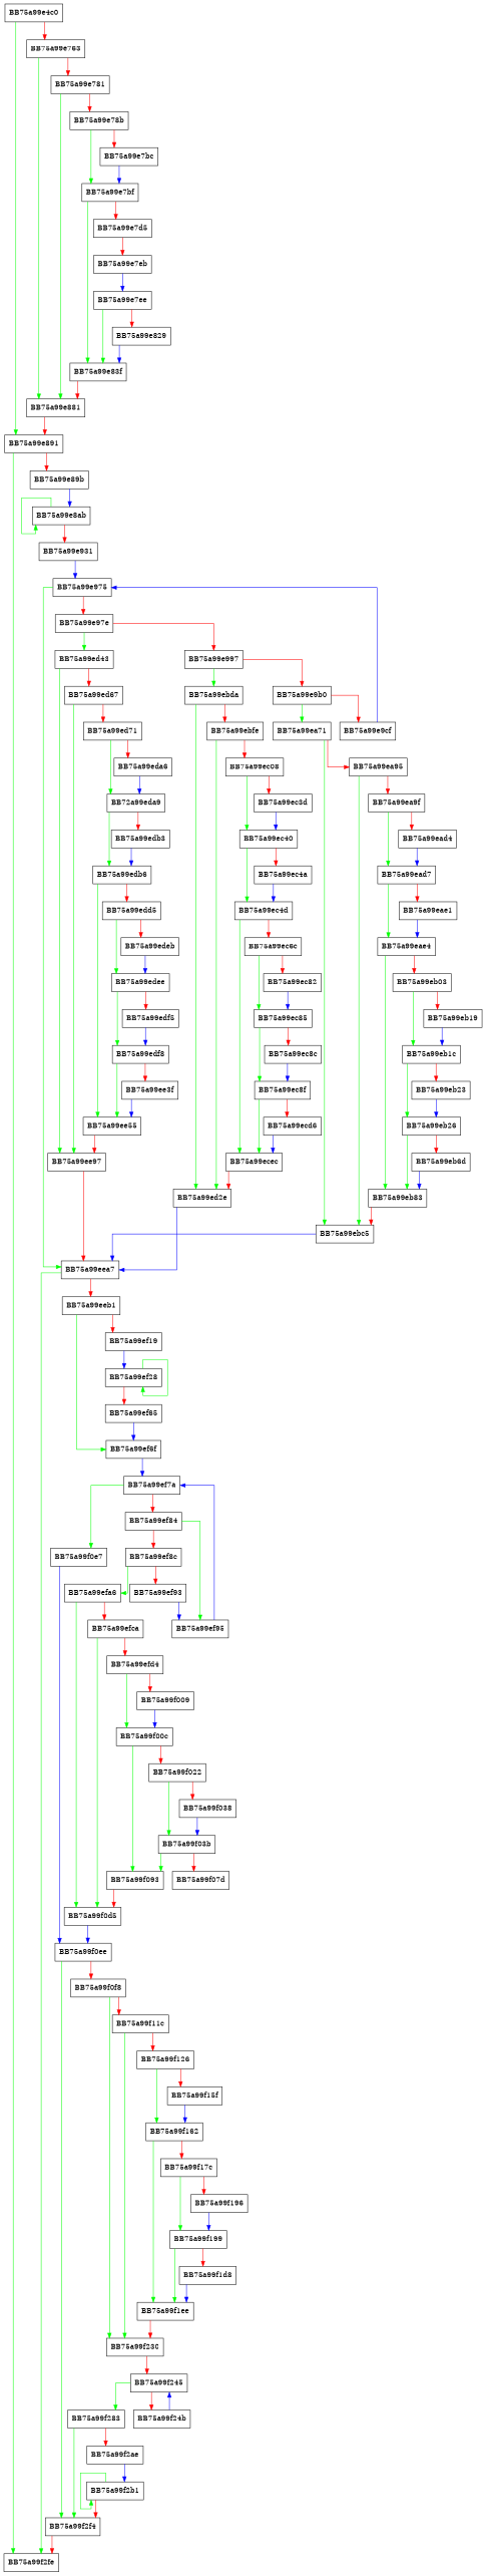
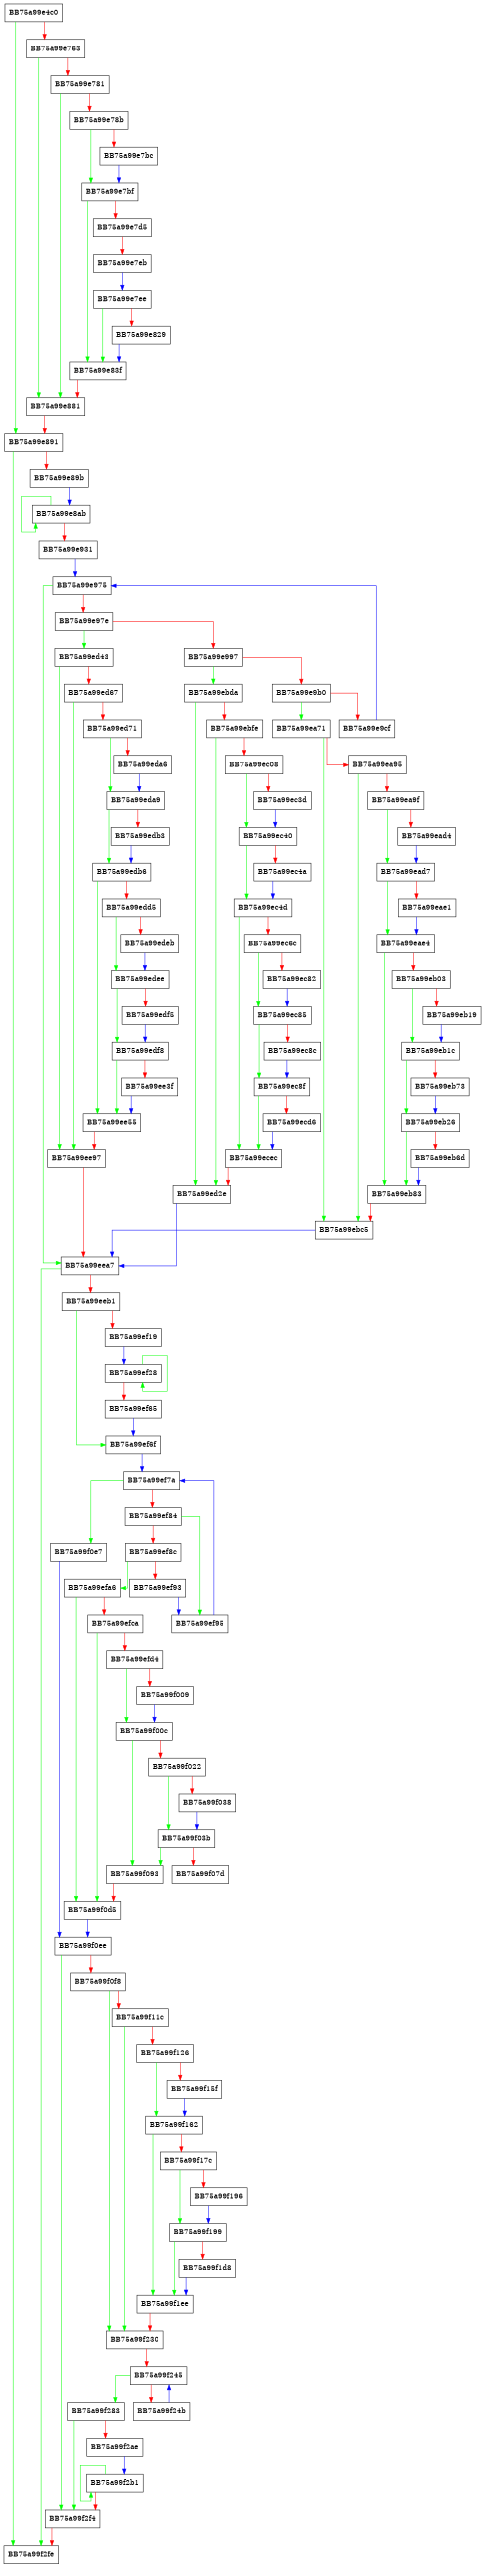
  digraph {
    splines=ortho
    node [shape=box]
    edge [color=red]
    n1 [label=BB75a99e4c0]
    BB75a99e891
    BB75a99e763
    BB75a99f2fe
    BB75a99e89b
    BB75a99e881
    BB75a99e781
    BB75a99e8ab
    BB75a99e78b
    BB75a99e7bf
    BB75a99e7bc
    BB75a99e83f
    BB75a99e7d5
    BB75a99e7eb
    BB75a99e7ee
    BB75a99e829
    BB75a99e931
    BB75a99e975
    BB75a99eea7
    BB75a99e97e
    BB75a99eeb1
    BB75a99ed43
    BB75a99e997
    BB75a99ef6f
    BB75a99ef19
    BB75a99ee97
    BB75a99ed67
    BB75a99ebda
    BB75a99e9b0
    BB75a99ed71
    BB75a99ed2e
    BB75a99ebfe
    BB75a99ea71
    BB75a99e9cf
    BB75a99ec08
    BB75a99ebc5
    BB75a99ea95
    BB75a99ea9f
    BB75a99ead7
    BB75a99ead4
    BB75a99eae4
    BB75a99eae1
    BB75a99eb83
    BB75a99eb03
    BB75a99eb1c
    BB75a99eb19
    BB75a99eb26
-   BB75a99eb23
+   BB75a99eb23 [label=BB75a99eb73]
    BB75a99eb6d
    BB75a99ec40
    BB75a99ec3d
    BB75a99ec4d
    BB75a99ec4a
    BB75a99ecec
    BB75a99ec6c
    BB75a99ec85
    BB75a99ec82
    BB75a99ec8f
    BB75a99ec8c
    BB75a99ecd6
-   BB75a99eda9 [label=BB72a99eda9]
+   BB75a99eda9
    BB75a99eda6
    BB75a99edb6
    BB75a99edb3
    BB75a99ee55
    BB75a99edd5
    BB75a99edee
    BB75a99edeb
    BB75a99edf8
    BB75a99edf5
    BB75a99ee3f
    BB75a99ef7a
    BB75a99ef28
    BB75a99f0e7
    BB75a99ef84
    BB75a99ef65
    BB75a99f0ee
    BB75a99ef95
    BB75a99ef8c
    BB75a99f2f4
    BB75a99f0f8
    BB75a99efa6
    BB75a99ef93
    BB75a99f0d5
    BB75a99efca
    BB75a99efd4
    BB75a99f00c
    BB75a99f009
    BB75a99f093
    BB75a99f022
    BB75a99f03b
    BB75a99f038
    BB75a99f07d
    BB75a99f230
    BB75a99f11c
    BB75a99f245
    BB75a99f126
    BB75a99f283
    BB75a99f24b
    BB75a99f162
    BB75a99f15f
    BB75a99f1ee
    BB75a99f17c
    BB75a99f199
    BB75a99f196
    BB75a99f1d8
    BB75a99f2ae
    BB75a99f2b1
    n1 -> BB75a99e891 [color=green]
    n1 -> BB75a99e763
    BB75a99e891 -> BB75a99f2fe [color=green]
    BB75a99e891 -> BB75a99e89b
    BB75a99e763 -> BB75a99e881 [color=green]
    BB75a99e763 -> BB75a99e781
    BB75a99e89b -> BB75a99e8ab [color=blue]
    BB75a99e881 -> BB75a99e891
    BB75a99e781 -> BB75a99e881 [color=green]
    BB75a99e781 -> BB75a99e78b
    BB75a99e8ab -> BB75a99e8ab [color=green]
    BB75a99e8ab -> BB75a99e931
    BB75a99e78b -> BB75a99e7bf [color=green]
    BB75a99e78b -> BB75a99e7bc
    BB75a99e7bf -> BB75a99e83f [color=green]
    BB75a99e7bf -> BB75a99e7d5
    BB75a99e7bc -> BB75a99e7bf [color=blue]
    BB75a99e83f -> BB75a99e881
    BB75a99e7d5 -> BB75a99e7eb
    BB75a99e7eb -> BB75a99e7ee [color=blue]
    BB75a99e7ee -> BB75a99e83f [color=green]
    BB75a99e7ee -> BB75a99e829
    BB75a99e829 -> BB75a99e83f [color=blue]
    BB75a99e931 -> BB75a99e975 [color=blue]
    BB75a99e975 -> BB75a99eea7 [color=green]
    BB75a99e975 -> BB75a99e97e
    BB75a99eea7 -> BB75a99f2fe [color=green]
    BB75a99eea7 -> BB75a99eeb1
    BB75a99e97e -> BB75a99ed43 [color=green]
    BB75a99e97e -> BB75a99e997
    BB75a99eeb1 -> BB75a99ef6f [color=green]
    BB75a99eeb1 -> BB75a99ef19
    BB75a99ed43 -> BB75a99ee97 [color=green]
    BB75a99ed43 -> BB75a99ed67
    BB75a99e997 -> BB75a99ebda [color=green]
    BB75a99e997 -> BB75a99e9b0
    BB75a99ef6f -> BB75a99ef7a [color=blue]
    BB75a99ef19 -> BB75a99ef28 [color=blue]
    BB75a99ee97 -> BB75a99eea7
    BB75a99ed67 -> BB75a99ee97 [color=green]
    BB75a99ed67 -> BB75a99ed71
    BB75a99ebda -> BB75a99ed2e [color=green]
    BB75a99ebda -> BB75a99ebfe
    BB75a99e9b0 -> BB75a99ea71 [color=green]
    BB75a99e9b0 -> BB75a99e9cf
    BB75a99ed71 -> BB75a99eda9 [color=green]
    BB75a99ed71 -> BB75a99eda6
    BB75a99ed2e -> BB75a99eea7 [color=blue]
    BB75a99ebfe -> BB75a99ed2e [color=green]
    BB75a99ebfe -> BB75a99ec08
    BB75a99ea71 -> BB75a99ebc5 [color=green]
    BB75a99ea71 -> BB75a99ea95
    BB75a99e9cf -> BB75a99e975 [color=blue]
    BB75a99ec08 -> BB75a99ec40 [color=green]
    BB75a99ec08 -> BB75a99ec3d
    BB75a99ebc5 -> BB75a99eea7 [color=blue]
    BB75a99ea95 -> BB75a99ebc5 [color=green]
    BB75a99ea95 -> BB75a99ea9f
    BB75a99ea9f -> BB75a99ead7 [color=green]
    BB75a99ea9f -> BB75a99ead4
    BB75a99ead7 -> BB75a99eae4 [color=green]
    BB75a99ead7 -> BB75a99eae1
    BB75a99ead4 -> BB75a99ead7 [color=blue]
    BB75a99eae4 -> BB75a99eb83 [color=green]
    BB75a99eae4 -> BB75a99eb03
    BB75a99eae1 -> BB75a99eae4 [color=blue]
    BB75a99eb83 -> BB75a99ebc5
    BB75a99eb03 -> BB75a99eb1c [color=green]
    BB75a99eb03 -> BB75a99eb19
    BB75a99eb1c -> BB75a99eb26 [color=green]
    BB75a99eb1c -> BB75a99eb23
    BB75a99eb19 -> BB75a99eb1c [color=blue]
    BB75a99eb26 -> BB75a99eb83 [color=green]
    BB75a99eb26 -> BB75a99eb6d
    BB75a99eb23 -> BB75a99eb26 [color=blue]
    BB75a99eb6d -> BB75a99eb83 [color=blue]
    BB75a99ec40 -> BB75a99ec4d [color=green]
    BB75a99ec40 -> BB75a99ec4a
    BB75a99ec3d -> BB75a99ec40 [color=blue]
    BB75a99ec4d -> BB75a99ecec [color=green]
    BB75a99ec4d -> BB75a99ec6c
    BB75a99ec4a -> BB75a99ec4d [color=blue]
    BB75a99ecec -> BB75a99ed2e
    BB75a99ec6c -> BB75a99ec85 [color=green]
    BB75a99ec6c -> BB75a99ec82
    BB75a99ec85 -> BB75a99ec8f [color=green]
    BB75a99ec85 -> BB75a99ec8c
    BB75a99ec82 -> BB75a99ec85 [color=blue]
    BB75a99ec8f -> BB75a99ecec [color=green]
    BB75a99ec8f -> BB75a99ecd6
    BB75a99ec8c -> BB75a99ec8f [color=blue]
    BB75a99ecd6 -> BB75a99ecec [color=blue]
    BB75a99eda9 -> BB75a99edb6 [color=green]
    BB75a99eda9 -> BB75a99edb3
    BB75a99eda6 -> BB75a99eda9 [color=blue]
    BB75a99edb6 -> BB75a99ee55 [color=green]
    BB75a99edb6 -> BB75a99edd5
    BB75a99edb3 -> BB75a99edb6 [color=blue]
    BB75a99ee55 -> BB75a99ee97
    BB75a99edd5 -> BB75a99edee [color=green]
    BB75a99edd5 -> BB75a99edeb
    BB75a99edee -> BB75a99edf8 [color=green]
    BB75a99edee -> BB75a99edf5
    BB75a99edeb -> BB75a99edee [color=blue]
    BB75a99edf8 -> BB75a99ee55 [color=green]
    BB75a99edf8 -> BB75a99ee3f
    BB75a99edf5 -> BB75a99edf8 [color=blue]
    BB75a99ee3f -> BB75a99ee55 [color=blue]
    BB75a99ef7a -> BB75a99f0e7 [color=green]
    BB75a99ef7a -> BB75a99ef84
    BB75a99ef28 -> BB75a99ef28 [color=green]
    BB75a99ef28 -> BB75a99ef65
    BB75a99f0e7 -> BB75a99f0ee [color=blue]
    BB75a99ef84 -> BB75a99ef95 [color=green]
    BB75a99ef84 -> BB75a99ef8c
    BB75a99ef65 -> BB75a99ef6f [color=blue]
    BB75a99f0ee -> BB75a99f2f4 [color=green]
    BB75a99f0ee -> BB75a99f0f8
    BB75a99ef95 -> BB75a99ef7a [color=blue]
    BB75a99ef8c -> BB75a99efa6 [color=green]
    BB75a99ef8c -> BB75a99ef93
    BB75a99f2f4 -> BB75a99f2fe
    BB75a99f0f8 -> BB75a99f230 [color=green]
    BB75a99f0f8 -> BB75a99f11c
    BB75a99efa6 -> BB75a99f0d5 [color=green]
    BB75a99efa6 -> BB75a99efca
    BB75a99ef93 -> BB75a99ef95 [color=blue]
    BB75a99f0d5 -> BB75a99f0ee [color=blue]
    BB75a99efca -> BB75a99f0d5 [color=green]
    BB75a99efca -> BB75a99efd4
    BB75a99efd4 -> BB75a99f00c [color=green]
    BB75a99efd4 -> BB75a99f009
    BB75a99f00c -> BB75a99f093 [color=green]
    BB75a99f00c -> BB75a99f022
    BB75a99f009 -> BB75a99f00c [color=blue]
    BB75a99f093 -> BB75a99f0d5
    BB75a99f022 -> BB75a99f03b [color=green]
    BB75a99f022 -> BB75a99f038
    BB75a99f03b -> BB75a99f093 [color=green]
    BB75a99f03b -> BB75a99f07d
    BB75a99f038 -> BB75a99f03b [color=blue]
    BB75a99f230 -> BB75a99f245
    BB75a99f11c -> BB75a99f230 [color=green]
    BB75a99f11c -> BB75a99f126
    BB75a99f245 -> BB75a99f283 [color=green]
    BB75a99f245 -> BB75a99f24b
    BB75a99f126 -> BB75a99f162 [color=green]
    BB75a99f126 -> BB75a99f15f
    BB75a99f283 -> BB75a99f2f4 [color=green]
    BB75a99f283 -> BB75a99f2ae
    BB75a99f24b -> BB75a99f245 [color=blue]
    BB75a99f162 -> BB75a99f1ee [color=green]
    BB75a99f162 -> BB75a99f17c
    BB75a99f15f -> BB75a99f162 [color=blue]
    BB75a99f1ee -> BB75a99f230
    BB75a99f17c -> BB75a99f199 [color=green]
    BB75a99f17c -> BB75a99f196
    BB75a99f199 -> BB75a99f1ee [color=green]
    BB75a99f199 -> BB75a99f1d8
    BB75a99f196 -> BB75a99f199 [color=blue]
    BB75a99f1d8 -> BB75a99f1ee [color=blue]
    BB75a99f2ae -> BB75a99f2b1 [color=blue]
    BB75a99f2b1 -> BB75a99f2f4
    BB75a99f2b1 -> BB75a99f2b1 [color=green]
  }
